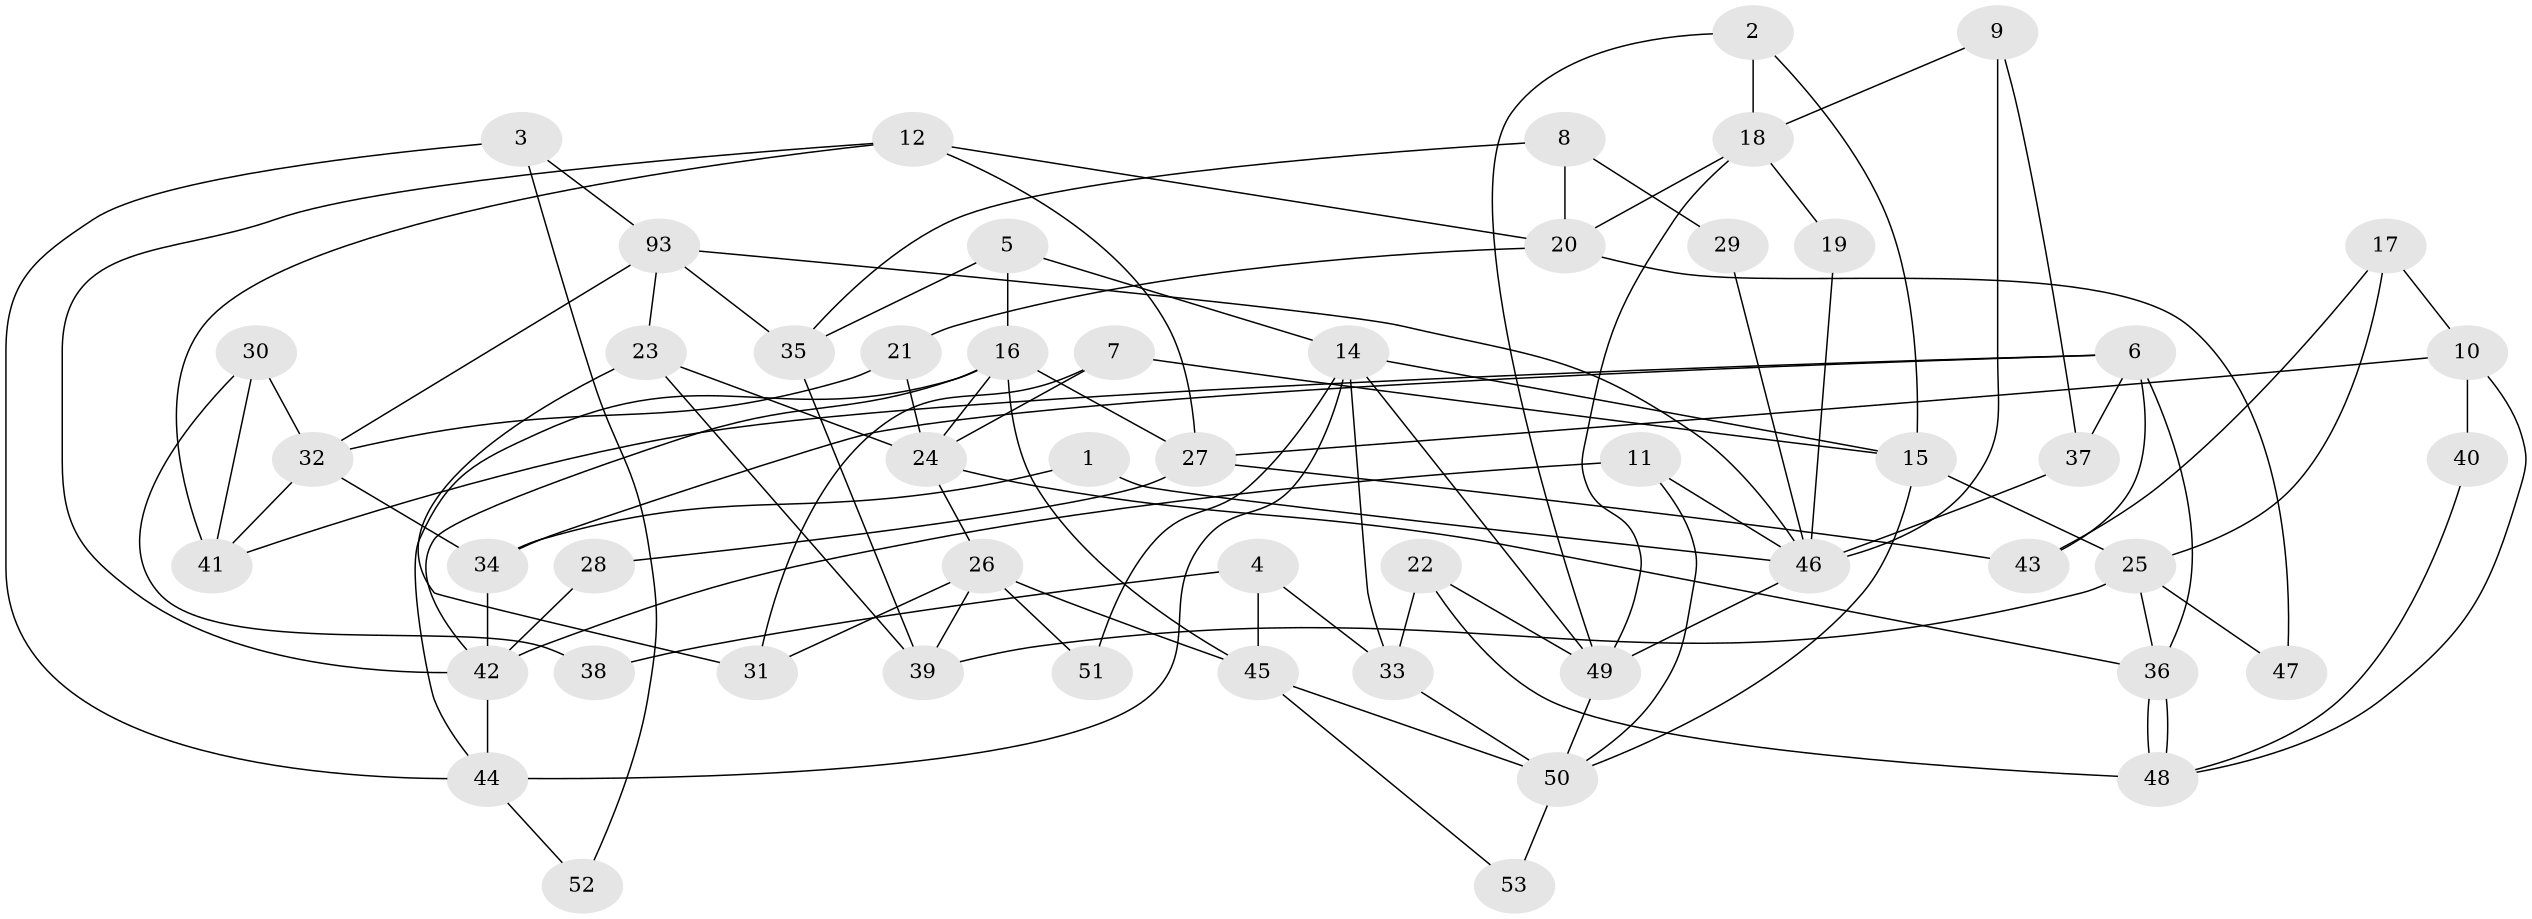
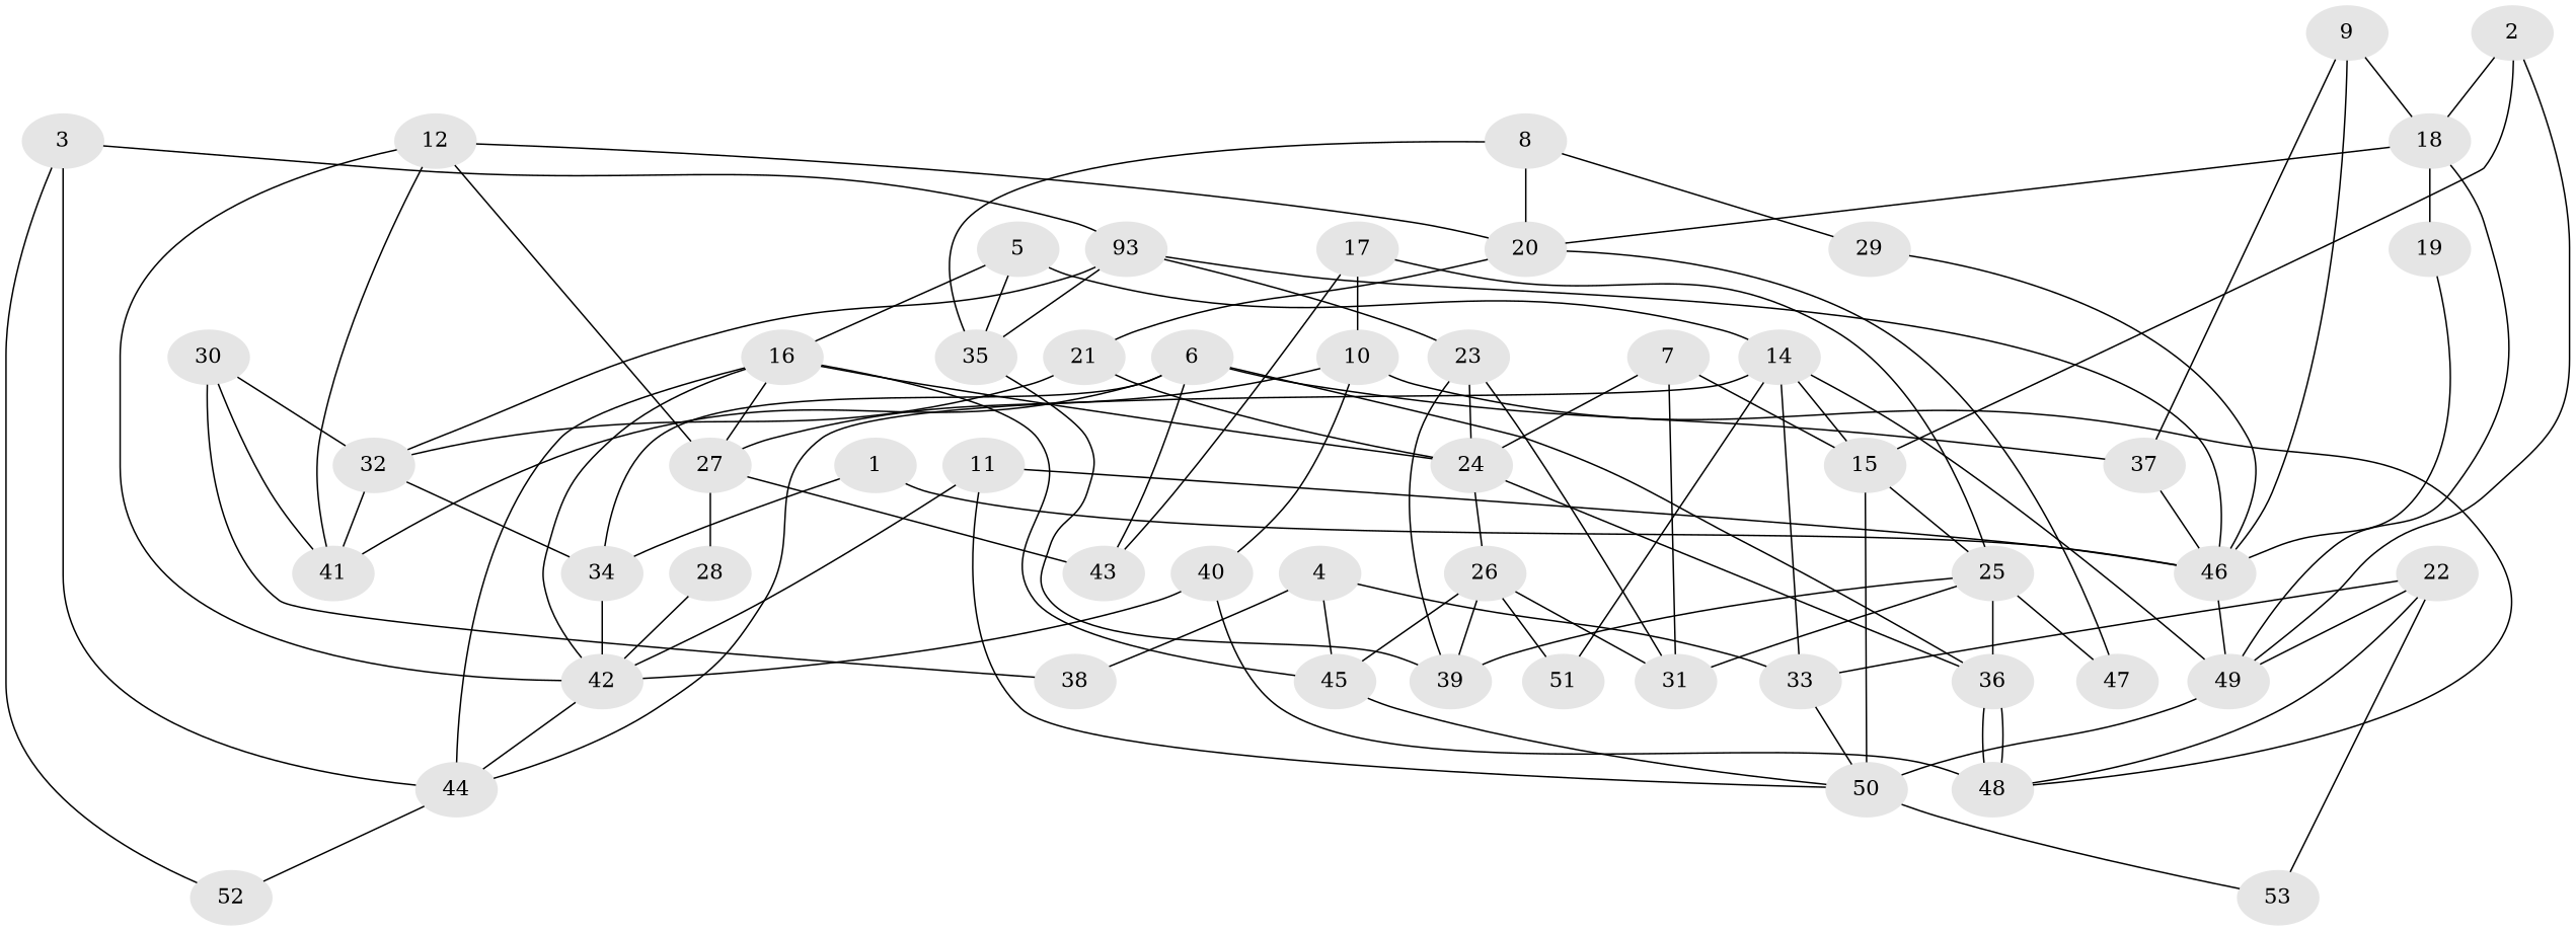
  graph {
    node [color=gray90 style=filled]
    1
    34
    46
    42
    49
    2
    15
    18
    50
    25
    20
    19
    n13 [label=93]
    3
    44
    52
    35
    23
    32
    27
    43
    28
    4
    33
    38
    45
    29
    53
    5
    14
    16
    51
    24
    39
    6
    36
    37
    41
    10
    40
    48
    7
    31
    26
    8
    21
    47
    9
    11
    12
    17
    22
    30
    1 -- 34
    1 -- 46
    34 -- 42
    46 -- 49
    42 -- 44
    49 -- 50
    2 -- 49
    2 -- 15
    2 -- 18
    15 -- 50
    15 -- 25
    18 -- 49
    18 -- 20
    18 -- 19
    50 -- 53
    25 -- 39
    25 -- 36
+   25 -- 31
    25 -- 47
    20 -- 21
    20 -- 47
    19 -- 46
    n13 -- 46
    n13 -- 35
    n13 -- 23
    n13 -- 32
    3 -- n13
    3 -- 44
    3 -- 52
    44 -- 52
    35 -- 39
    23 -- 24
    23 -- 39
    23 -- 31
    32 -- 34
    32 -- 41
    27 -- 43
    27 -- 28
    28 -- 42
    4 -- 33
    4 -- 38
    4 -- 45
    33 -- 50
    45 -- 50
-   45 -- 53
+   22 -- 53
    29 -- 46
    5 -- 35
    5 -- 14
    5 -- 16
    14 -- 49
    14 -- 15
    14 -- 44
    14 -- 33
    14 -- 51
    16 -- 42
    16 -- 44
    16 -- 27
    16 -- 45
    16 -- 24
    24 -- 36
    24 -- 26
    6 -- 34
    6 -- 43
    6 -- 36
    6 -- 37
    6 -- 41
    36 -- 48
    36 -- 48
    37 -- 46
    10 -- 27
    10 -- 40
    10 -- 48
+   40 -- 42
    40 -- 48
    7 -- 15
    7 -- 24
    7 -- 31
    26 -- 45
    26 -- 51
    26 -- 39
    26 -- 31
    8 -- 20
    8 -- 35
    8 -- 29
    21 -- 32
    21 -- 24
    9 -- 46
    9 -- 18
    9 -- 37
    11 -- 46
    11 -- 42
    11 -- 50
    12 -- 42
    12 -- 20
    12 -- 27
    12 -- 41
    17 -- 25
    17 -- 43
    17 -- 10
    22 -- 49
    22 -- 33
    22 -- 48
    30 -- 32
    30 -- 38
    30 -- 41
  }
